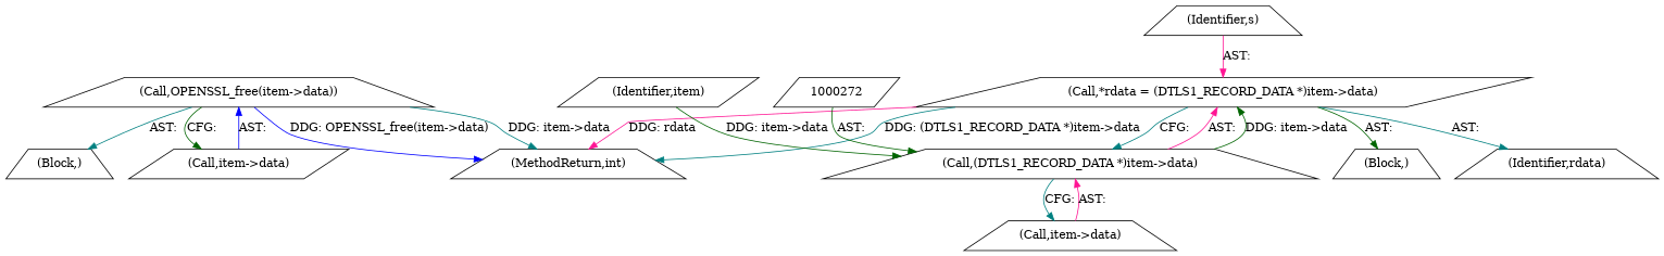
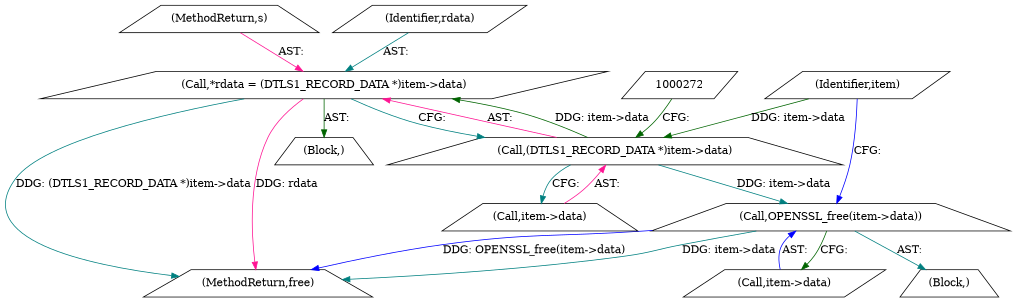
  digraph {
    node [shape=trapezium]
    edge [color=teal]
    n1 [label="(Call,OPENSSL_free(item->data))"]
-   n2 [label="(MethodReturn,int)"]
+   n2 [label="(MethodReturn,free)"]
    n3 [label="(Call,item->data)" shape=parallelogram]
    n4 [label="(Block,)"]
    n5 [label="(Call,(DTLS1_RECORD_DATA *)item->data)"]
    n6 [label="(Call,*rdata = (DTLS1_RECORD_DATA *)item->data)" shape=parallelogram]
    n7 [label="(Call,item->data)"]
    n8 [label="(Block,)"]
-   n9 [label="(Identifier,s)"]
+   n9 [label="(MethodReturn,s)"]
    n10 [label="(Identifier,item)" shape=parallelogram]
-   n11 [label="(Identifier,rdata)"]
+   n11 [label="(Identifier,rdata)" shape=parallelogram]
    1000272 [shape=parallelogram]
    n1 -> n2 [color=blue label="DDG: OPENSSL_free(item->data)"]
    n1 -> n2 [label="DDG: item->data"]
    n1 -> n3 [color=darkgreen label="CFG: "]
    n1 -> n4 [label="AST: "]
    n3 -> n1 [color=blue label="AST: "]
+   n5 -> n1 [label="DDG: item->data"]
    n5 -> n6 [color=deeppink label="AST: "]
    n5 -> n6 [color=darkgreen label="DDG: item->data"]
    n5 -> n7 [label="CFG: "]
    n6 -> n2 [color=deeppink label="DDG: rdata"]
    n6 -> n2 [label="DDG: (DTLS1_RECORD_DATA *)item->data"]
    n6 -> n5 [label="CFG: "]
    n6 -> n8 [color=darkgreen label="AST: "]
    n7 -> n5 [color=deeppink label="AST: "]
    n9 -> n6 [color=deeppink label="AST: "]
+   n10 -> n1 [color=blue label="CFG: "]
    n10 -> n5 [color=darkgreen label="DDG: item->data"]
-   n6 -> n11 [label="AST: "]
-   1000272 -> n5 [color=darkgreen label="AST: "]
+   n11 -> n6 [label="AST: "]
+   1000272 -> n5 [color=darkgreen label="CFG: "]
  }
